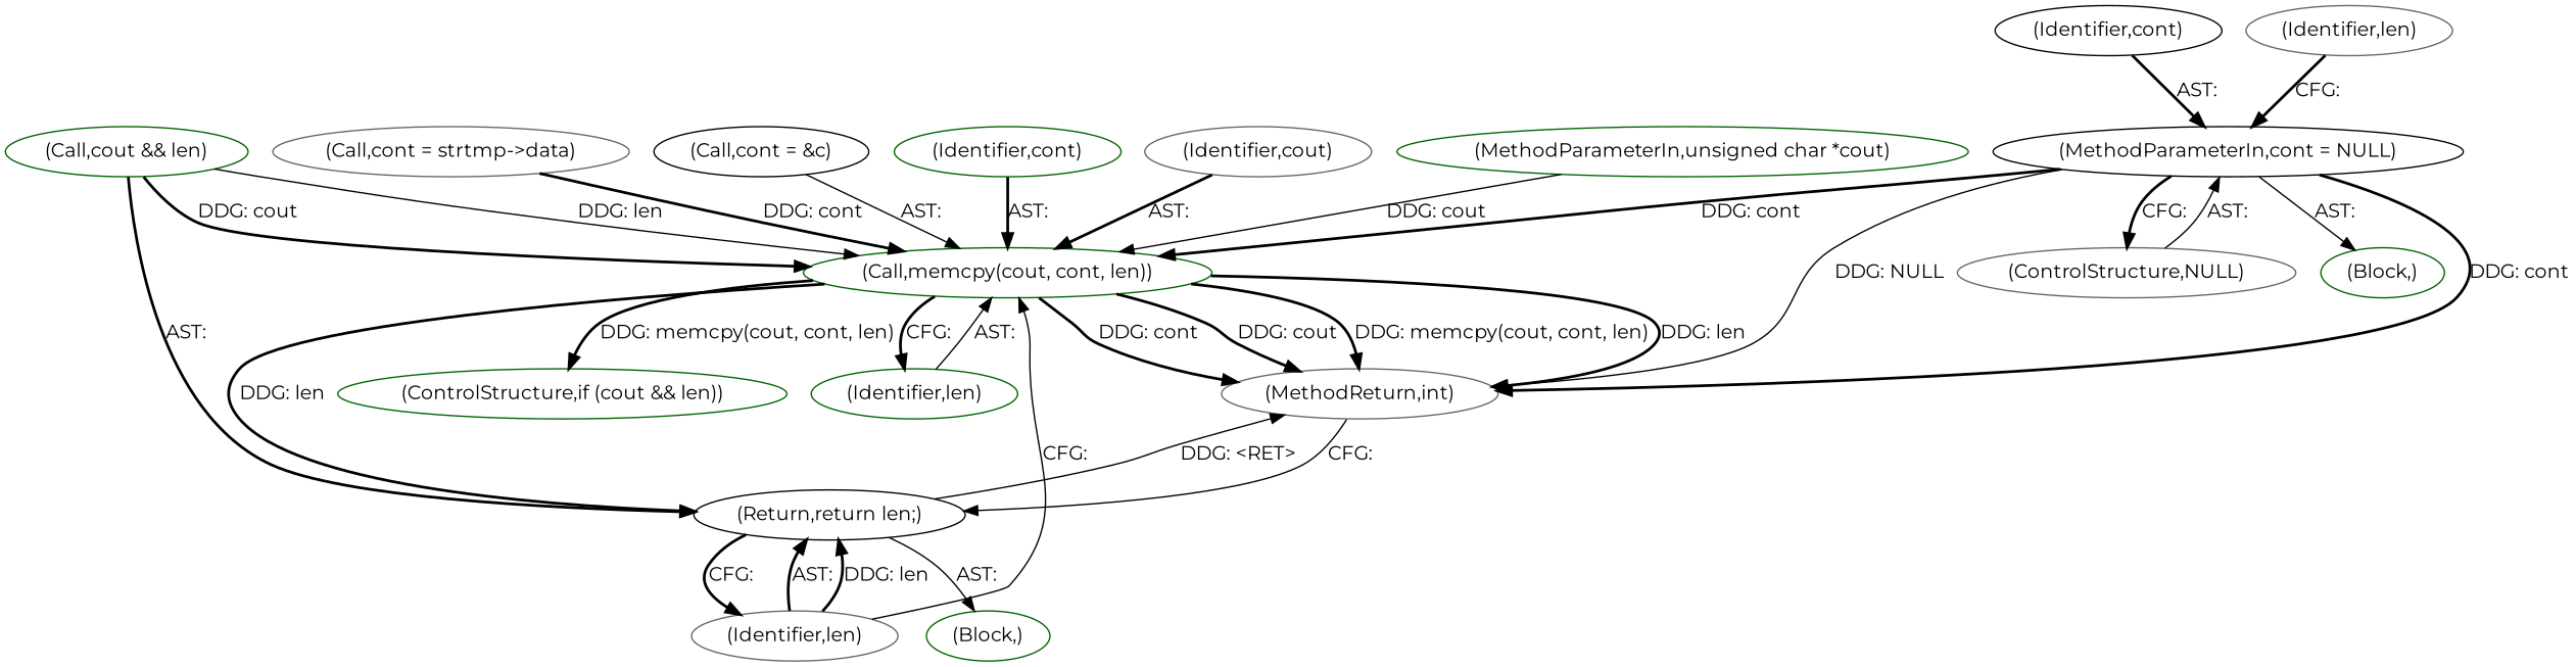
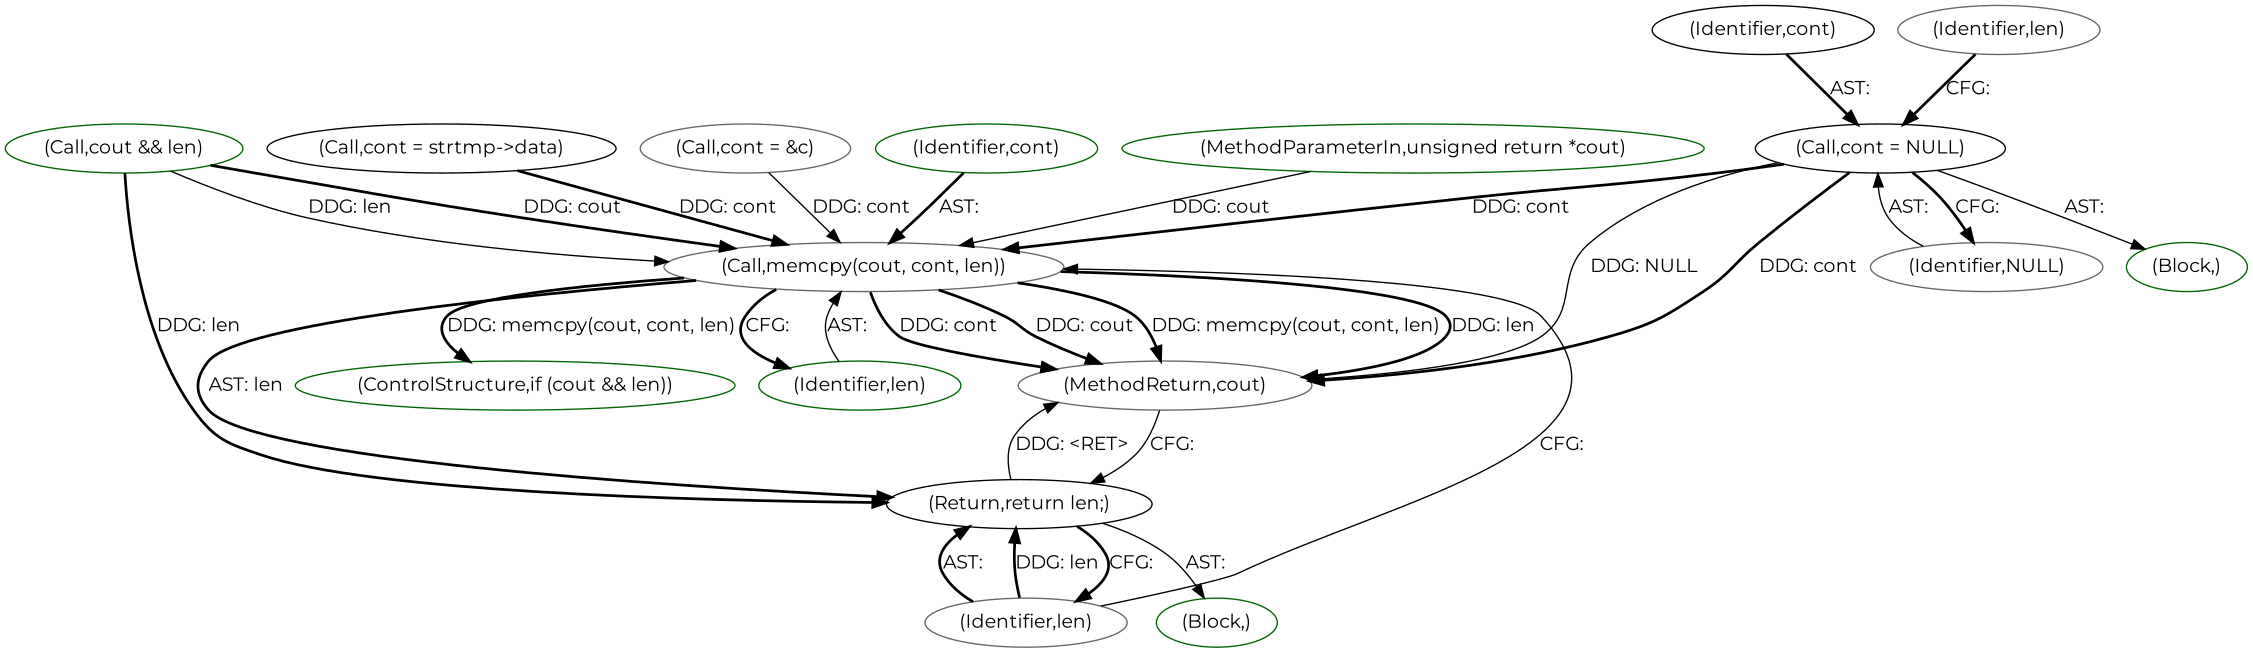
  digraph {
    fontname=Montserrat
    node [color=darkgreen fontname=Montserrat]
    edge [fontname=Montserrat style=bold]
-   n1 [color=black label="(MethodParameterIn,cont = NULL)"]
-   n2 [label="(Call,memcpy(cout, cont, len))"]
-   n3 [color=gray40 label="(MethodReturn,int)"]
-   n4 [color=gray40 label="(ControlStructure,NULL)"]
+   n1 [color=black label="(Call,cont = NULL)"]
+   n2 [color=gray40 label="(Call,memcpy(cout, cont, len))"]
+   n3 [color=gray40 label="(MethodReturn,cout)"]
+   n4 [color=gray40 label="(Identifier,NULL)"]
    n5 [label="(Block,)"]
    n6 [color=black label="(Return,return len;)"]
    n7 [label="(ControlStructure,if (cout && len))"]
    n8 [label="(Identifier,len)"]
    n9 [label="(Block,)"]
    n10 [color=gray40 label="(Identifier,len)"]
-   n11 [color=gray40 label="(Call,cont = strtmp->data)"]
+   n11 [color=black label="(Call,cont = strtmp->data)"]
    n12 [color=black label="(Identifier,cont)"]
    n13 [label="(Call,cout && len)"]
-   n14 [color=black label="(Call,cont = &c)"]
+   n14 [color=gray40 label="(Call,cont = &c)"]
    n15 [label="(Identifier,cont)"]
    n16 [color=gray40 label="(Identifier,len)"]
-   n17 [color=gray40 label="(Identifier,cout)"]
-   n18 [label="(MethodParameterIn,unsigned char *cout)"]
+   n18 [label="(MethodParameterIn,unsigned return *cout)"]
    n1 -> n2 [label="DDG: cont"]
    n1 -> n3 [label="DDG: cont"]
    n1 -> n3 [label="DDG: NULL" style=solid]
    n1 -> n4 [label="CFG: "]
    n1 -> n5 [label="AST: " style=solid]
    n2 -> n3 [label="DDG: cout"]
    n2 -> n3 [label="DDG: memcpy(cout, cont, len)"]
    n2 -> n3 [label="DDG: len"]
    n2 -> n3 [label="DDG: cont"]
-   n2 -> n6 [label="DDG: len"]
+   n2 -> n6 [label="AST: len"]
    n2 -> n7 [label="DDG: memcpy(cout, cont, len)"]
    n2 -> n8 [label="CFG: "]
    n3 -> n6 [label="CFG: " style=solid]
    n4 -> n1 [label="AST: " style=solid]
    n6 -> n3 [label="DDG: <RET>" style=solid]
    n6 -> n9 [label="AST: " style=solid]
    n6 -> n10 [label="CFG: "]
    n8 -> n2 [label="AST: " style=solid]
    n10 -> n2 [label="CFG: " style=solid]
    n10 -> n6 [label="AST: "]
    n10 -> n6 [label="DDG: len"]
    n11 -> n2 [label="DDG: cont"]
    n12 -> n1 [label="AST: "]
    n13 -> n2 [label="DDG: cout"]
    n13 -> n2 [label="DDG: len" style=solid]
-   n13 -> n6 [label="AST: "]
-   n14 -> n2 [label="AST: " style=solid]
+   n13 -> n6 [label="DDG: len"]
+   n14 -> n2 [label="DDG: cont" style=solid]
    n15 -> n2 [label="AST: "]
    n16 -> n1 [label="CFG: "]
-   n17 -> n2 [label="AST: "]
    n18 -> n2 [label="DDG: cout" style=solid]
  }
